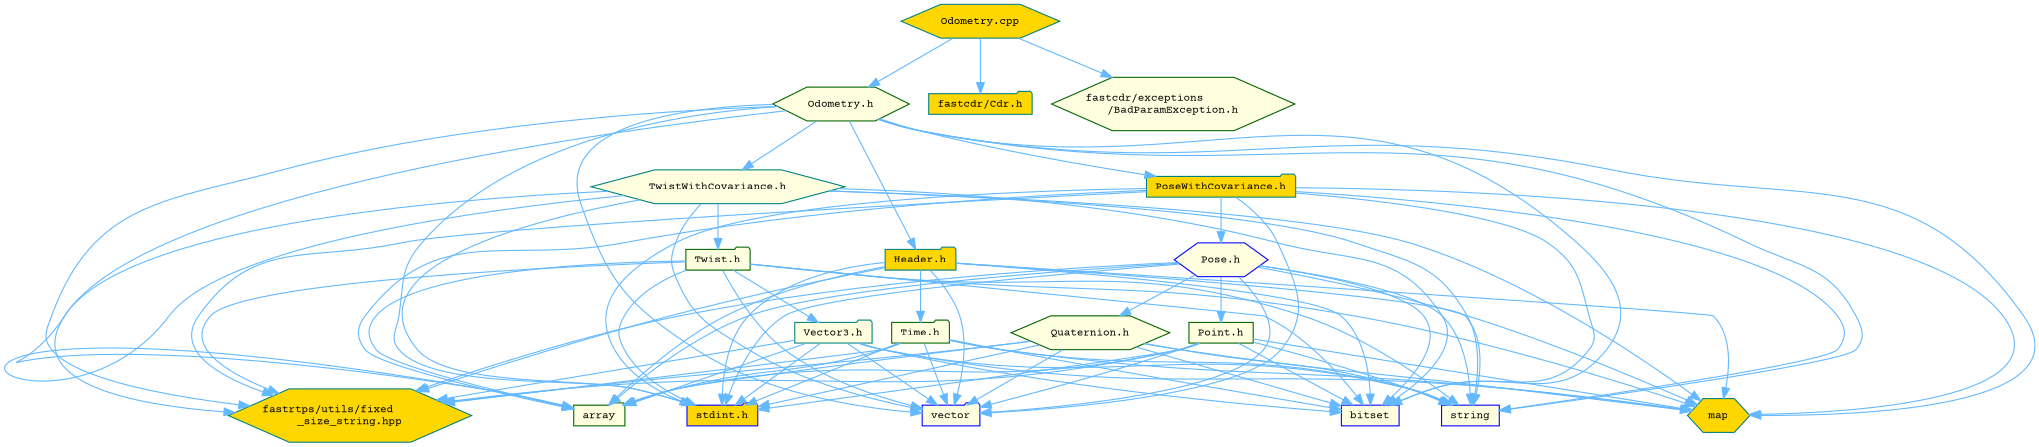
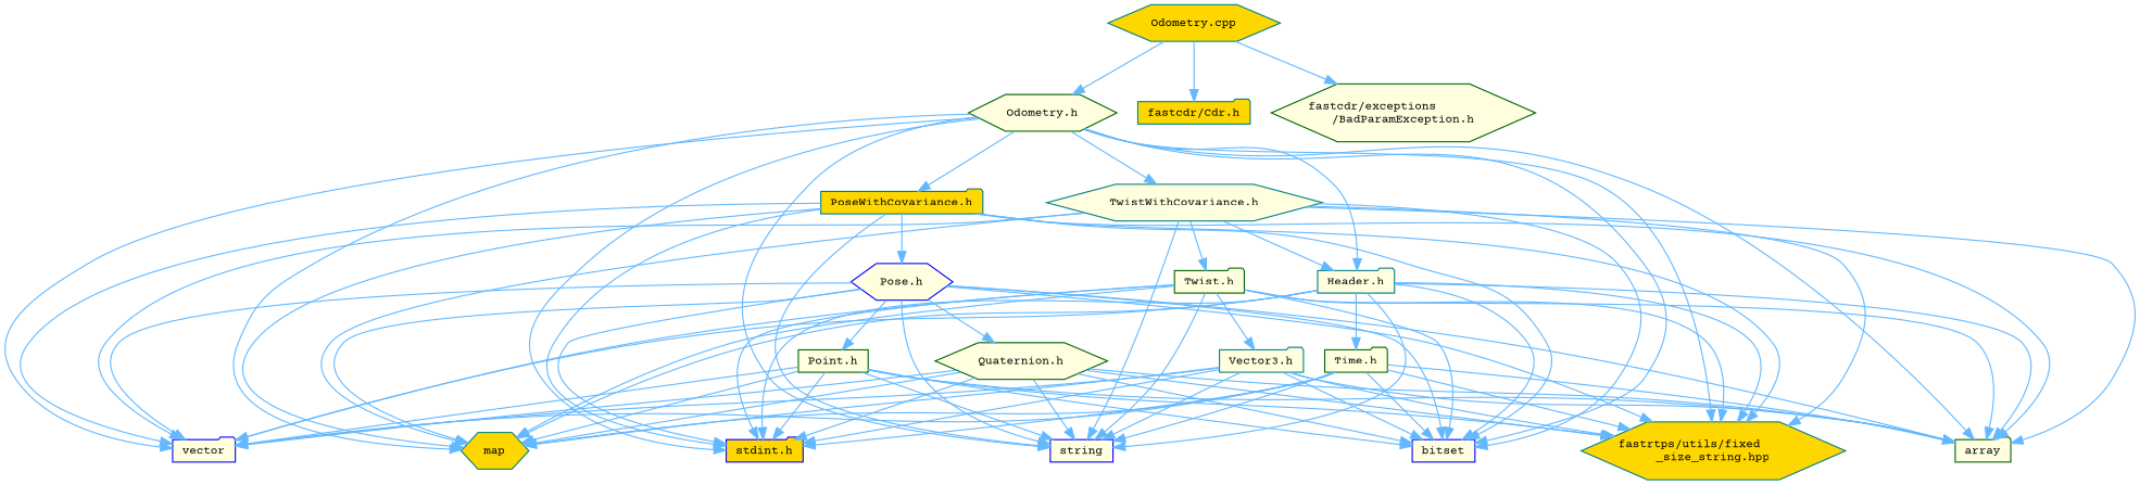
  digraph {
    fontname="Courier Prime"
    node [color=teal fillcolor=lightyellow fontname="Courier Prime" fontsize=10 shape=folder style=filled]
    edge [color=steelblue1 fontname="Courier Prime" fontsize=10 labelfontname=Helvetica labelfontsize=10 style=solid]
    n1 [fillcolor=gold fontcolor=black height=0.2 label="Odometry.cpp" shape=hexagon width=0.4]
    n2 [color=darkgreen height=0.2 label="Odometry.h" shape=hexagon width=0.4]
    n3 [fillcolor=gold height=0.2 label="fastcdr/Cdr.h" width=0.4]
    n4 [color=darkgreen height=0.2 label="fastcdr/exceptions\l/BadParamException.h" shape=hexagon width=0.4]
    n5 [fillcolor=gold height=0.2 label="PoseWithCovariance.h" width=0.4]
    n6 [fillcolor=gold height=0.2 label="fastrtps/utils/fixed\l_size_string.hpp" shape=hexagon width=0.4]
    n7 [color=blue fillcolor=gold height=0.2 label="stdint.h" width=0.4]
    n8 [color=darkgreen height=0.2 label=array width=0.4]
    n9 [color=blue height=0.2 label=string shape=box width=0.4]
    n10 [color=blue height=0.2 label=vector width=0.4]
    n11 [fillcolor=gold height=0.2 label=map shape=hexagon width=0.4]
    n12 [color=blue height=0.2 label=bitset shape=box width=0.4]
    n13 [height=0.2 label="TwistWithCovariance.h" shape=hexagon width=0.4]
-   n14 [fillcolor=gold height=0.2 label="Header.h" width=0.4]
+   n14 [height=0.2 label="Header.h" width=0.4]
    n15 [color=blue height=0.2 label="Pose.h" shape=hexagon width=0.4]
    n16 [color=darkgreen height=0.2 label="Twist.h" width=0.4]
    n17 [color=darkgreen height=0.2 label="Time.h" width=0.4]
    n18 [color=darkgreen height=0.2 label="Point.h" shape=box width=0.4]
    n19 [color=darkgreen height=0.2 label="Quaternion.h" shape=hexagon width=0.4]
    n20 [height=0.2 label="Vector3.h" width=0.4]
    n1 -> n2
    n1 -> n3
    n1 -> n4
    n2 -> n5
    n2 -> n6
    n2 -> n7
    n2 -> n8
    n2 -> n9
    n2 -> n10
    n2 -> n11
    n2 -> n12
    n2 -> n13
    n2 -> n14
    n5 -> n6
    n5 -> n7
    n5 -> n8
    n5 -> n9
    n5 -> n10
    n5 -> n11
    n5 -> n12
    n5 -> n15
    n13 -> n6
-   n13 -> n7
+   n13 -> n14
    n13 -> n8
    n13 -> n9
    n13 -> n10
    n13 -> n11
    n13 -> n12
    n13 -> n16
    n14 -> n6
    n14 -> n7
    n14 -> n8
    n14 -> n9
    n14 -> n10
    n14 -> n11
    n14 -> n12
    n14 -> n17
    n15 -> n6
    n15 -> n7
    n15 -> n8
    n15 -> n9
    n15 -> n10
    n15 -> n11
    n15 -> n12
    n15 -> n18
    n15 -> n19
    n16 -> n6
    n16 -> n7
    n16 -> n8
    n16 -> n9
    n16 -> n10
    n16 -> n11
    n16 -> n12
    n16 -> n20
    n17 -> n6
    n17 -> n7
    n17 -> n8
    n17 -> n9
    n17 -> n10
    n17 -> n11
    n17 -> n12
    n18 -> n6
    n18 -> n7
    n18 -> n8
    n18 -> n9
    n18 -> n10
    n18 -> n11
    n18 -> n12
    n19 -> n6
    n19 -> n7
    n19 -> n8
    n19 -> n9
    n19 -> n10
    n19 -> n11
    n19 -> n12
    n20 -> n6
    n20 -> n7
    n20 -> n8
    n20 -> n9
    n20 -> n10
    n20 -> n11
    n20 -> n12
  }
